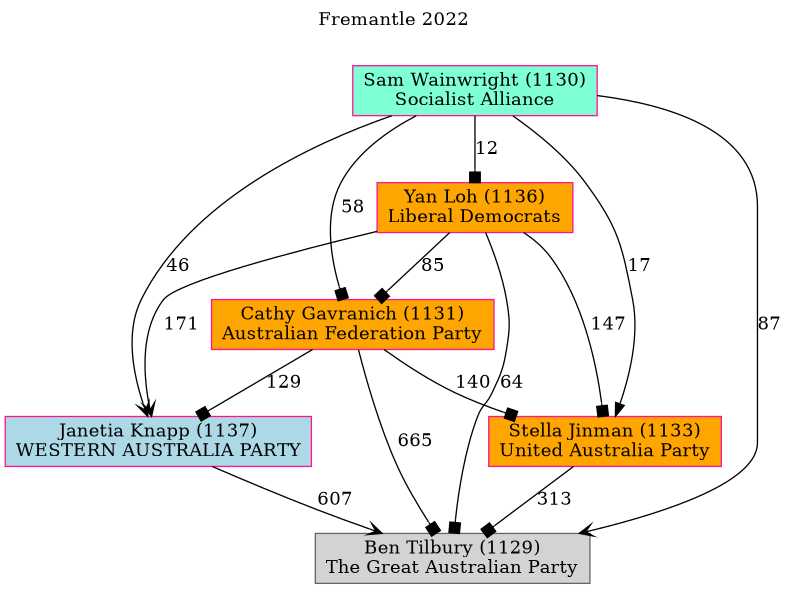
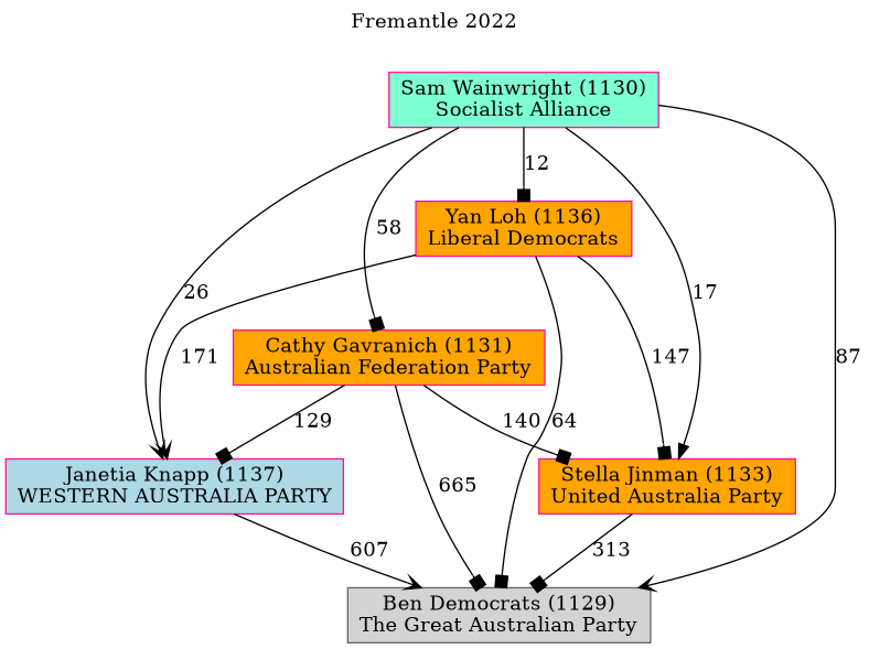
  digraph {
    label="Fremantle 2022"
    labelloc=t
    mclimit=10
    node [color=deeppink fillcolor=orange shape=box style=filled]
    edge [arrowhead=box]
-   n1 [color=gray40 fillcolor=lightgrey label="Ben Tilbury (1129)\nThe Great Australian Party"]
+   n1 [color=gray40 fillcolor=lightgrey label="Ben Democrats (1129)\nThe Great Australian Party"]
    n2 [fillcolor=lightblue label="Janetia Knapp (1137)\nWESTERN AUSTRALIA PARTY"]
    n3 [label="Stella Jinman (1133)\nUnited Australia Party"]
    n4 [label="Cathy Gavranich (1131)\nAustralian Federation Party"]
    n5 [label="Yan Loh (1136)\nLiberal Democrats"]
    n6 [fillcolor=aquamarine label="Sam Wainwright (1130)\nSocialist Alliance"]
    n2 -> n1 [arrowhead=vee label=607]
    n3 -> n1 [label=313]
    n4 -> n1 [label=665]
    n4 -> n2 [label=129]
    n4 -> n3 [label=140]
    n5 -> n1 [label=64]
    n5 -> n2 [arrowhead=vee label=171]
    n5 -> n3 [label=147]
-   n5 -> n4 [label=85]
    n6 -> n1 [arrowhead=vee label=87]
-   n6 -> n2 [arrowhead=vee label=46]
+   n6 -> n2 [arrowhead=vee label=26]
    n6 -> n3 [arrowhead=normal label=17]
    n6 -> n4 [label=58]
    n6 -> n5 [label=12]
  }
